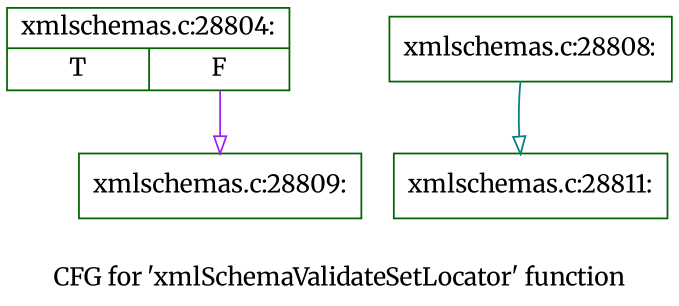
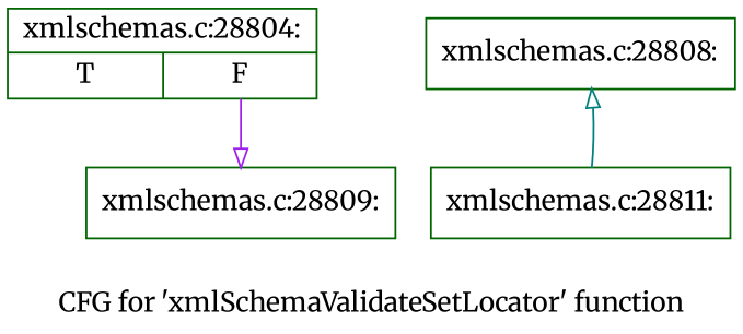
  digraph {
    fontname=Merriweather
    label="CFG for 'xmlSchemaValidateSetLocator' function"
    node [color=darkgreen fontname=Merriweather shape=record]
    edge [arrowhead=onormal fontname=Merriweather]
    n1 [label="{xmlschemas.c:28804:|{<s0>T|<s1>F}}"]
    n2 [label="{xmlschemas.c:28809:}"]
    n3 [label="{xmlschemas.c:28808:}"]
    n4 [label="{xmlschemas.c:28811:}"]
    n1 -> n2 [color=purple tailport=s1]
-   n3 -> n4 [color=teal]
+   n4 -> n3 [color=teal]
  }
